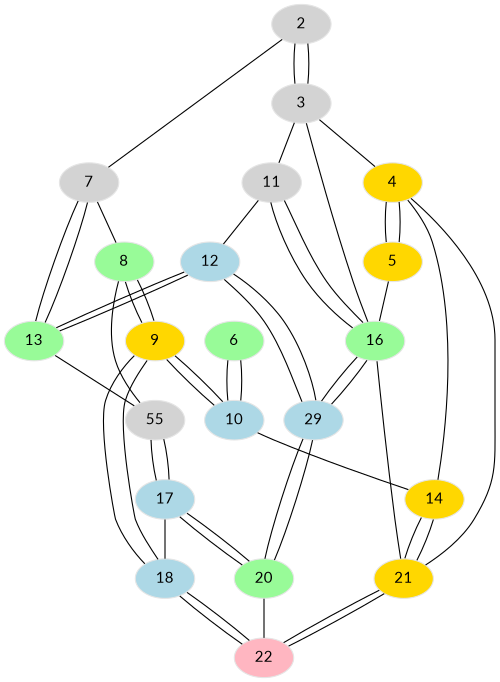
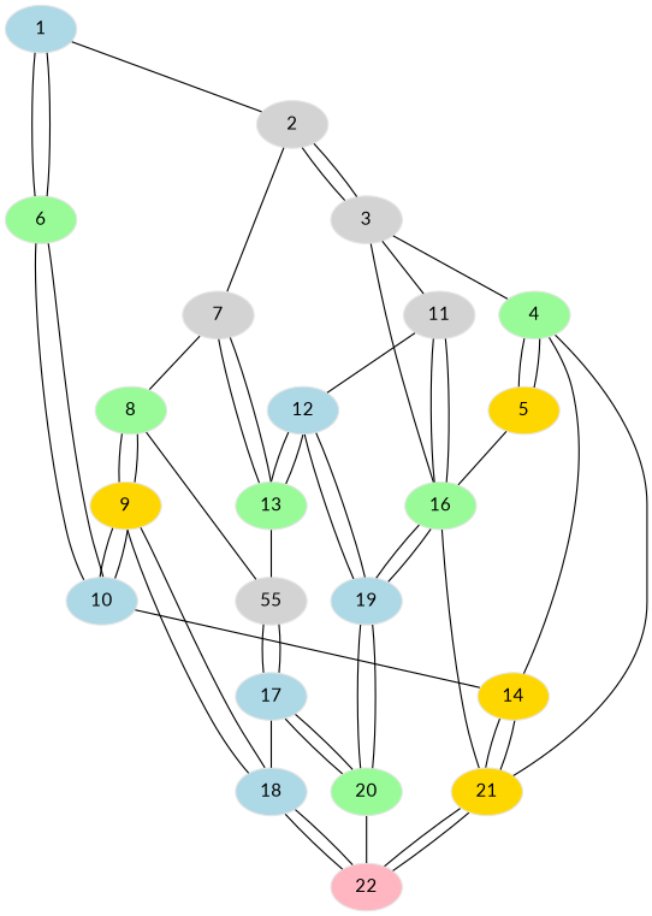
  graph {
    fontname=Lato
    node [color=gray90 fillcolor=lightblue fontname=Lato style=filled]
    edge [fontname=Lato]
    2 [fillcolor=lightgrey]
+   1
    6 [fillcolor=palegreen]
    3 [fillcolor=lightgrey]
    7 [fillcolor=lightgrey]
    10
-   4 [fillcolor=gold]
+   4 [fillcolor=palegreen]
    11 [fillcolor=lightgrey]
    16 [fillcolor=palegreen]
    8 [fillcolor=palegreen]
    13 [fillcolor=palegreen]
    5 [fillcolor=gold]
    14 [fillcolor=gold]
    21 [fillcolor=gold]
    12
-   19 [label=29]
+   19
    22 [fillcolor=lightpink]
    9 [fillcolor=gold]
    n19 [fillcolor=lightgrey label=55]
    18
    17
    20 [fillcolor=palegreen]
    2 -- 3
    2 -- 3
    2 -- 7
+   1 -- 2
+   1 -- 6
+   1 -- 6
    6 -- 10
    6 -- 10
    3 -- 4
    3 -- 11
    3 -- 16
    7 -- 8
    7 -- 13
    7 -- 13
    10 -- 14
    4 -- 5
    4 -- 5
    4 -- 14
    4 -- 21
    11 -- 16
    11 -- 16
    11 -- 12
    16 -- 21
    16 -- 19
    16 -- 19
    8 -- 9
    8 -- 9
    8 -- n19
    13 -- n19
    5 -- 16
    14 -- 21
    14 -- 21
    21 -- 22
    21 -- 22
    12 -- 13
    12 -- 13
    12 -- 19
    12 -- 19
    19 -- 20
    19 -- 20
    9 -- 10
    9 -- 10
    9 -- 18
    9 -- 18
    n19 -- 17
    n19 -- 17
    18 -- 22
    18 -- 22
    17 -- 18
    17 -- 20
    17 -- 20
    20 -- 22
  }
